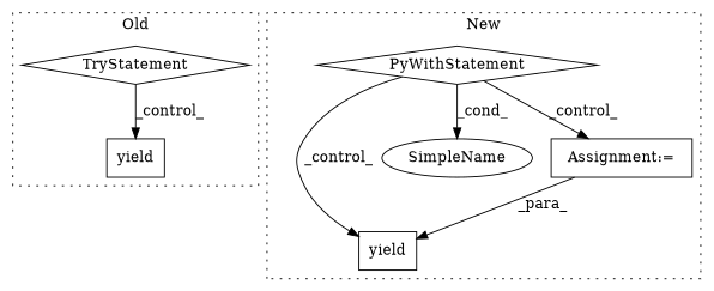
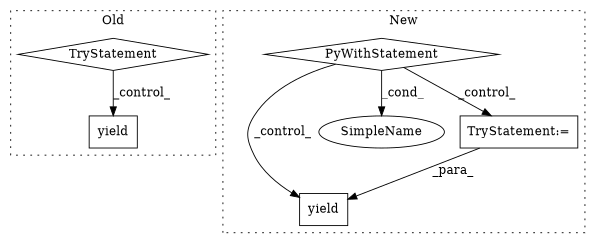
  digraph {
    node [a=112 l=7 shape=box]
    n1 [a=54 l=4 label=TryStatement s=703 shape=diamond]
    n2 [label=yield s=787]
    n3 [label=yield s=536]
    n4 [a=104 l="10,2" label=PyWithStatement s="467,513" shape=diamond]
    n5 [a=42 label=SimpleName shape=ellipse l=""]
-   n6 [a=7 l=1 label="Assignment:=" s=527]
+   n6 [a=7 l=1 label="TryStatement:=" s=527]
    subgraph cluster_1 {
      label=Old
      style=dotted
      n1
      n2
    }
    subgraph cluster_2 {
      label=New
      style=dotted
      n3
      n4
      n5
      n6
    }
    n1 -> n2 [label=_control_]
    n4 -> n3 [label=_control_]
    n4 -> n5 [label=_cond_]
    n4 -> n6 [label=_control_]
    n6 -> n3 [label=_para_]
  }
